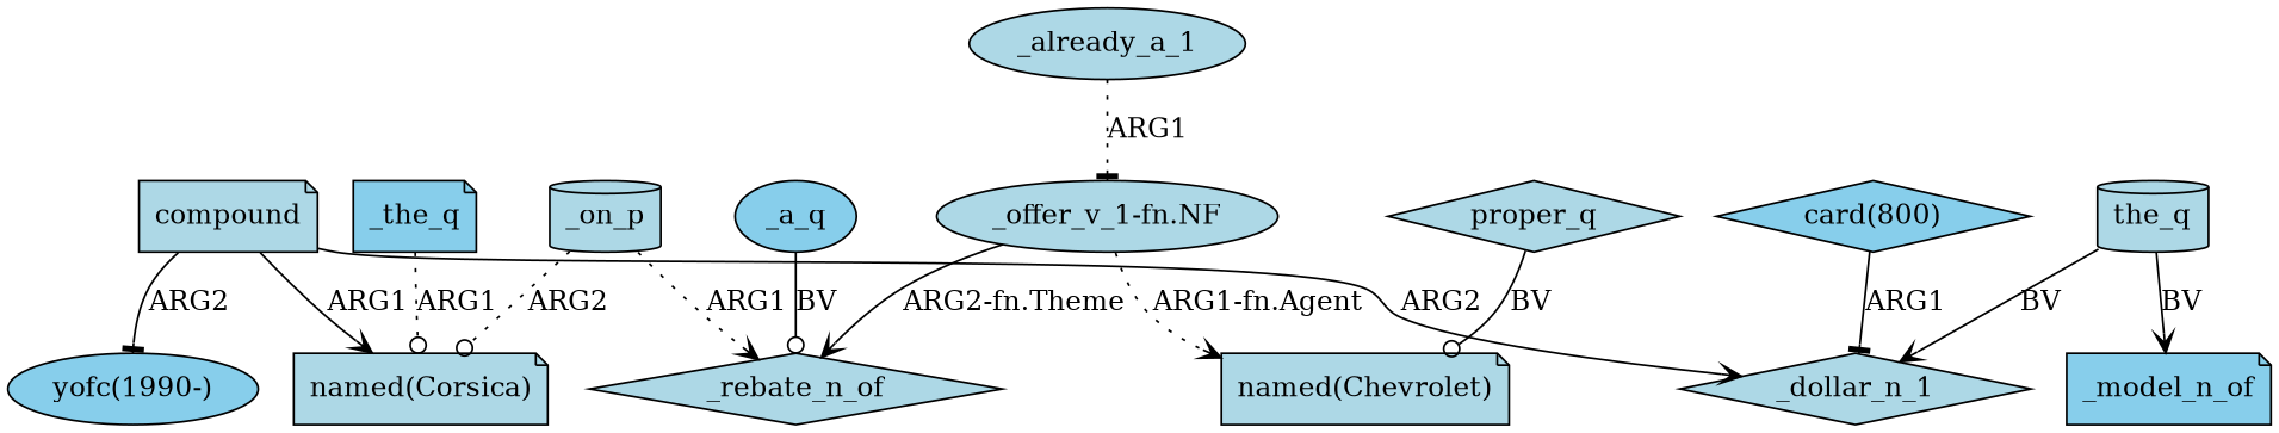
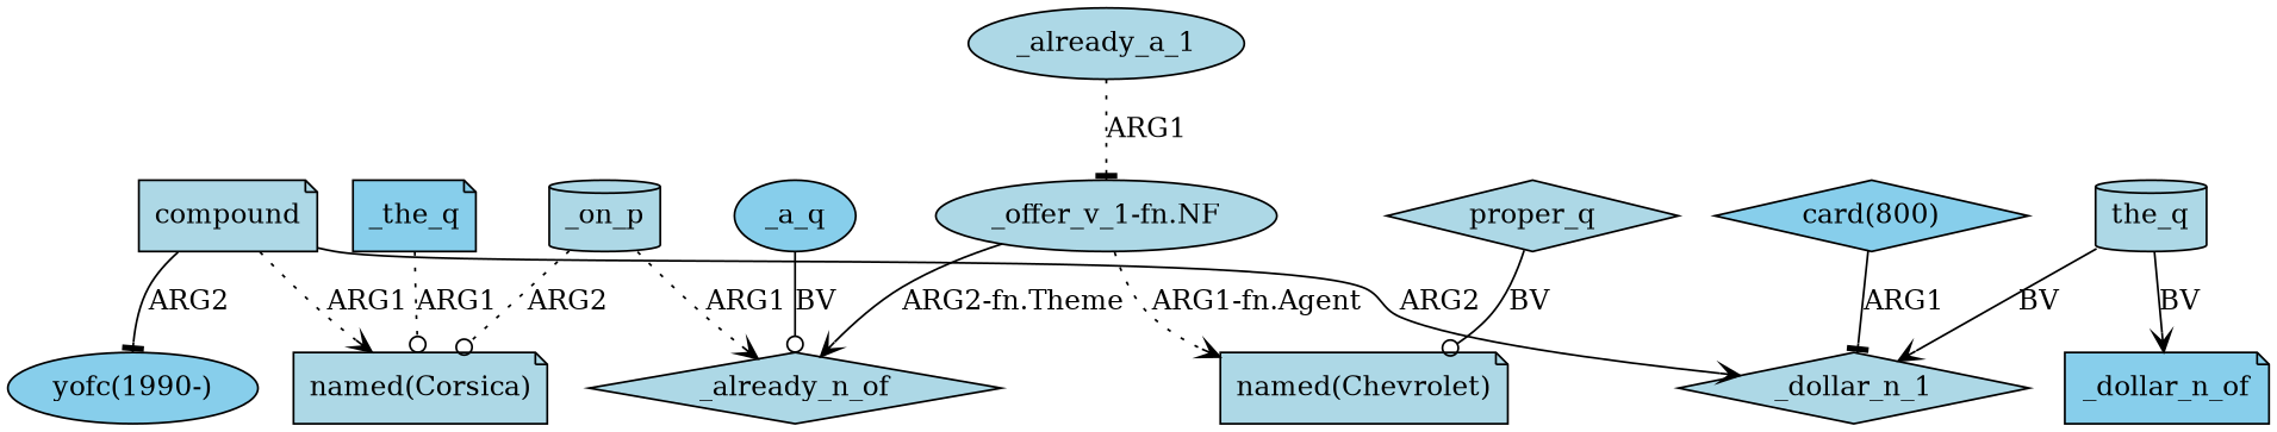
  digraph {
    node [fillcolor=lightblue shape=note style=filled]
    edge [arrowhead=vee style=solid]
    "yofc(1990-)" [fillcolor=skyblue shape=ellipse]
    compound
    "named(Corsica)"
    _dollar_n_1 [shape=diamond]
-   _model_n_of [fillcolor=skyblue]
-   _rebate_n_of [shape=diamond]
+   _model_n_of [fillcolor=skyblue label=_dollar_n_of]
+   _rebate_n_of [shape=diamond label=_already_n_of]
    _the_q [fillcolor=skyblue]
    _a_q [fillcolor=skyblue shape=ellipse]
    _already_a_1 [shape=ellipse]
    "_offer_v_1-fn.NF" [shape=ellipse]
    "named(Chevrolet)"
    _on_p [shape=cylinder]
    n13 [label=the_q shape=cylinder]
    proper_q [shape=diamond]
    "card(800)" [fillcolor=skyblue shape=diamond]
    compound -> "yofc(1990-)" [arrowhead=tee label=ARG2]
-   compound -> "named(Corsica)" [label=ARG1]
+   compound -> "named(Corsica)" [label=ARG1 style=dotted]
    compound -> _dollar_n_1 [label=ARG2]
    _the_q -> "named(Corsica)" [arrowhead=odot label=ARG1 style=dotted]
    _a_q -> _rebate_n_of [arrowhead=odot label=BV]
    _already_a_1 -> "_offer_v_1-fn.NF" [arrowhead=tee label=ARG1 style=dotted]
    "_offer_v_1-fn.NF" -> _rebate_n_of [label="ARG2-fn.Theme"]
    "_offer_v_1-fn.NF" -> "named(Chevrolet)" [label="ARG1-fn.Agent" style=dotted]
    _on_p -> "named(Corsica)" [arrowhead=odot label=ARG2 style=dotted]
    _on_p -> _rebate_n_of [label=ARG1 style=dotted]
    n13 -> _dollar_n_1 [label=BV]
    n13 -> _model_n_of [label=BV]
    proper_q -> "named(Chevrolet)" [arrowhead=odot label=BV]
    "card(800)" -> _dollar_n_1 [arrowhead=tee label=ARG1]
  }
